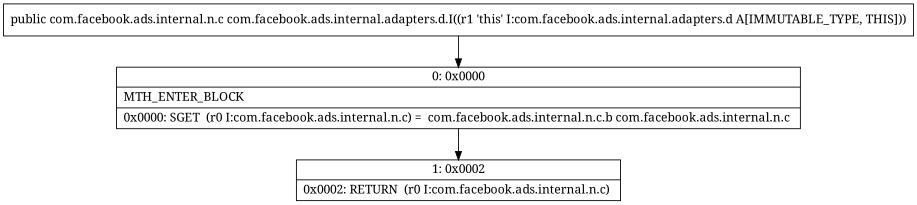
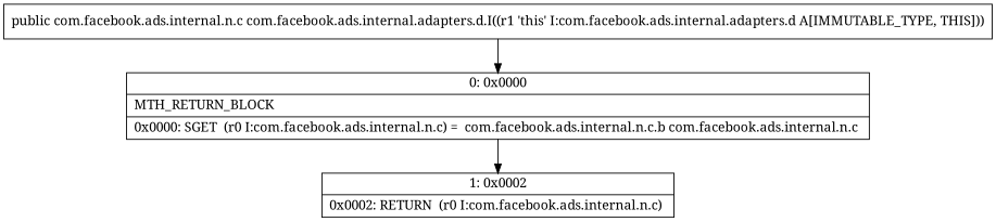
  digraph {
    fontname="Noto Serif"
    node [shape=record fontname="Noto Serif"]
    edge [fontname="Noto Serif"]
-   n1 [label="{0\:\ 0x0000|MTH_ENTER_BLOCK\l|0x0000: SGET  (r0 I:com.facebook.ads.internal.n.c) =  com.facebook.ads.internal.n.c.b com.facebook.ads.internal.n.c \l}"]
+   n1 [label="{0\:\ 0x0000|MTH_RETURN_BLOCK\l|0x0000: SGET  (r0 I:com.facebook.ads.internal.n.c) =  com.facebook.ads.internal.n.c.b com.facebook.ads.internal.n.c \l}"]
    n2 [label="{1\:\ 0x0002|0x0002: RETURN  (r0 I:com.facebook.ads.internal.n.c) \l}"]
    n3 [label="{public com.facebook.ads.internal.n.c com.facebook.ads.internal.adapters.d.I((r1 'this' I:com.facebook.ads.internal.adapters.d A[IMMUTABLE_TYPE, THIS])) }"]
    n1 -> n2
    n3 -> n1
  }
